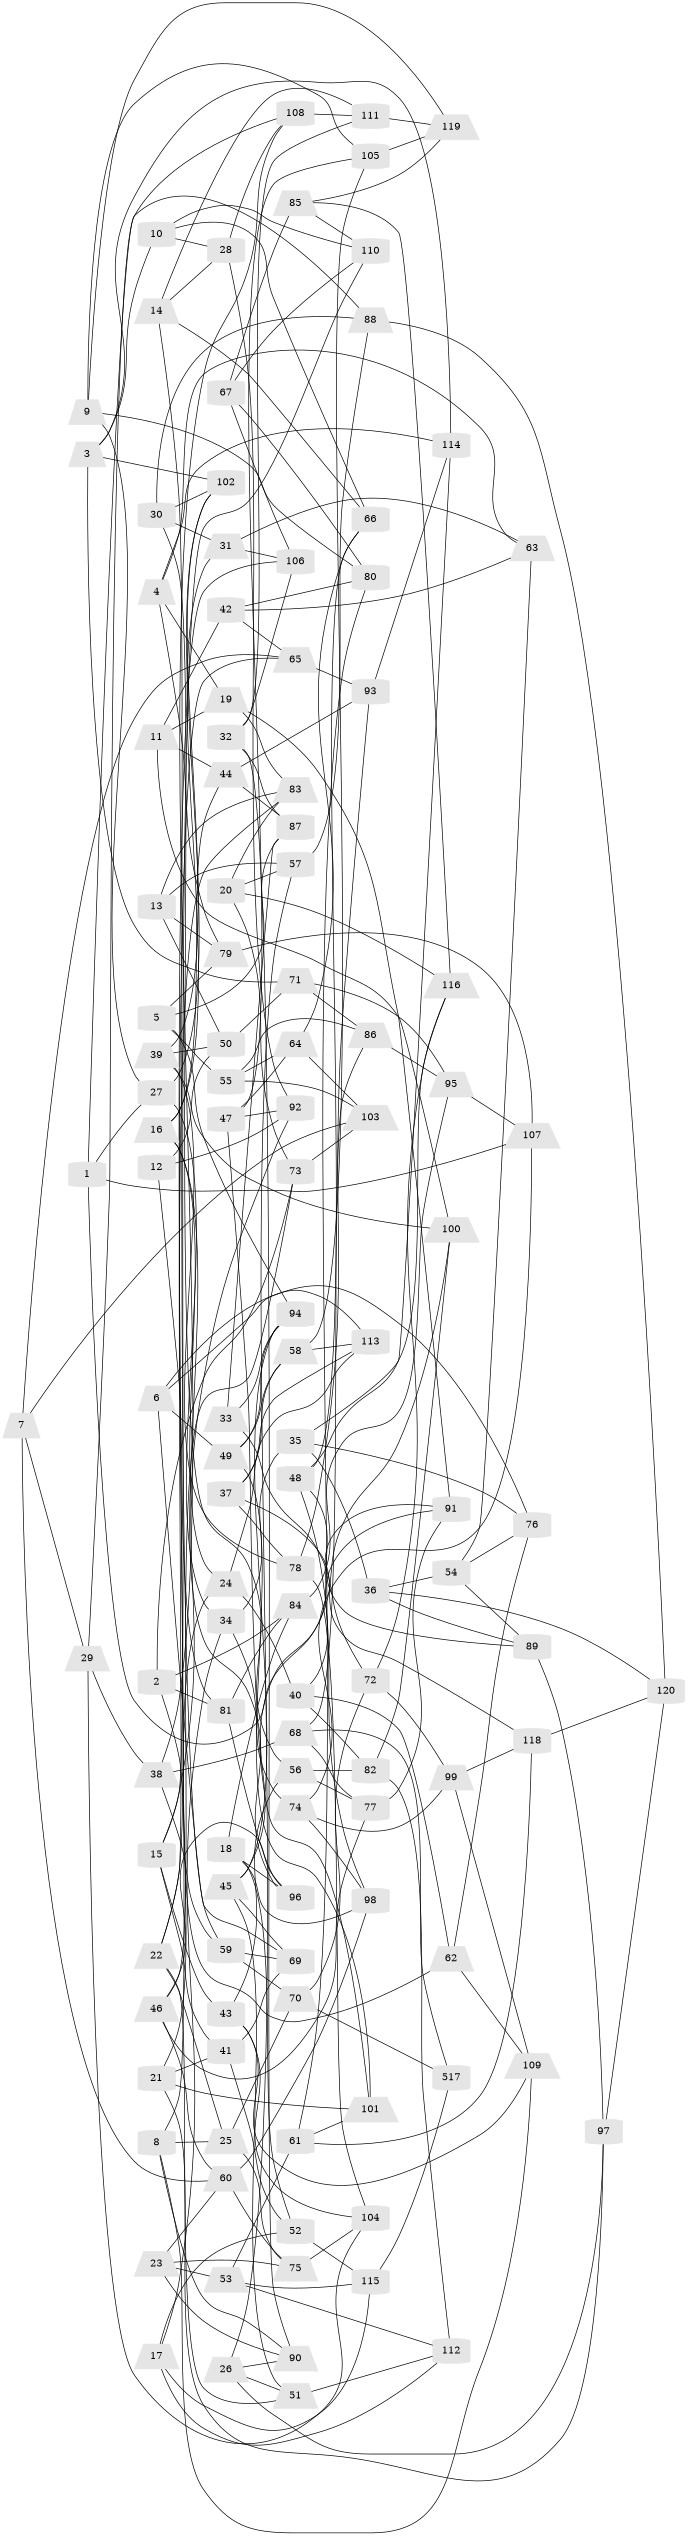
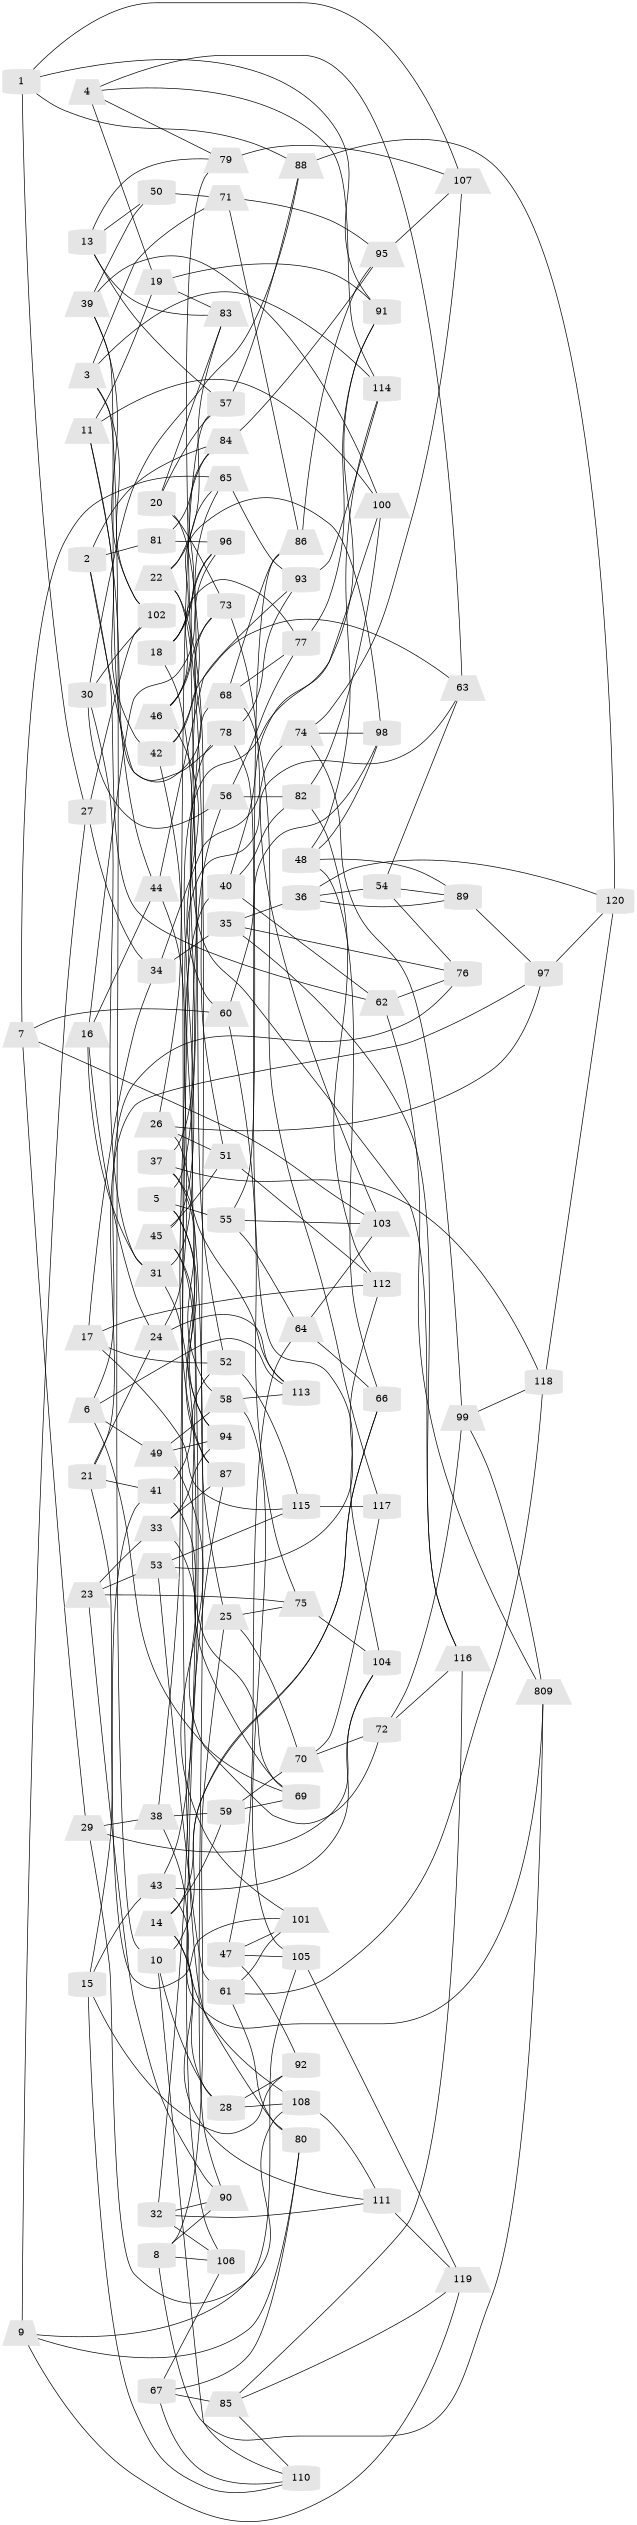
  graph {
    rankdir=LR
    node [color=gray90 shape=cylinder style=filled]
    1
    27
    88 [shape=trapezium]
    91
    107 [shape=trapezium]
    102
    34
    120
    62 [shape=trapezium]
    2
    73
    81
    84 [shape=trapezium]
    76
-   109 [shape=trapezium]
+   109 [shape=trapezium label=809]
    103 [shape=trapezium]
    96
    95 [shape=trapezium]
    3 [shape=trapezium]
    10
    71 [shape=trapezium]
    114
    28
    66
    110
    86 [shape=trapezium]
    4 [shape=trapezium]
    19 [shape=trapezium]
    63 [shape=trapezium]
    79 [shape=trapezium]
    83 [shape=trapezium]
    5
    55
    87
    94
    64 [shape=trapezium]
    6 [shape=trapezium]
    49 [shape=trapezium]
    69
    113
    101 [shape=trapezium]
    58 [shape=trapezium]
    7 [shape=trapezium]
    29 [shape=trapezium]
    60 [shape=trapezium]
    65 [shape=trapezium]
    108
    38 [shape=trapezium]
    104
    98
    75 [shape=trapezium]
    93
    25 [shape=trapezium]
    8
    90 [shape=trapezium]
    106
    70 [shape=trapezium]
    9 [shape=trapezium]
    80
    105
    119 [shape=trapezium]
    92
    11 [shape=trapezium]
    42
    44 [shape=trapezium]
    100 [shape=trapezium]
-   12
    50
    13
    57
    14 [shape=trapezium]
    59
    111
    15
    41
    43
    52
    56 [shape=trapezium]
    16 [shape=trapezium]
    24 [shape=trapezium]
    31 [shape=trapezium]
    40
    17 [shape=trapezium]
    112
    115
    35
    74 [shape=trapezium]
-   117 [label=517]
+   117
    18
    20
    116 [shape=trapezium]
    21
    97
    22 [shape=trapezium]
    51 [shape=trapezium]
    23 [shape=trapezium]
    33 [shape=trapezium]
    53 [shape=trapezium]
    72
    61
    82
    26 [shape=trapezium]
    68 [shape=trapezium]
    30
    77
    32
    99 [shape=trapezium]
    36
    54
    89
    37
    78
    118
    39 [shape=trapezium]
    45 [shape=trapezium]
    46 [shape=trapezium]
    47
    48
    67
    85 [shape=trapezium]
    1 -- 27
    1 -- 88
    1 -- 91
    1 -- 107
    27 -- 102
    27 -- 34
    88 -- 120
    34 -- 35
    34 -- 74
    62 -- 76
    62 -- 109
    2 -- 62
    2 -- 73
    2 -- 81
    2 -- 84
    73 -- 103
    81 -- 84
    81 -- 96
    84 -- 95
    95 -- 107
    3 -- 102
    3 -- 10
    3 -- 71
    3 -- 114
    10 -- 28
    10 -- 66
    10 -- 110
    71 -- 95
    71 -- 86
    28 -- 108
    28 -- 92
    86 -- 95
    4 -- 114
    4 -- 19
    4 -- 63
    4 -- 79
    19 -- 91
    19 -- 83
    79 -- 107
    5 -- 79
    5 -- 55
    5 -- 87
    5 -- 94
    55 -- 103
    55 -- 86
    55 -- 64
    64 -- 103
    64 -- 66
    6 -- 76
    6 -- 49
    6 -- 69
    6 -- 113
    49 -- 94
    49 -- 101
    49 -- 58
    58 -- 113
    58 -- 105
    7 -- 103
    7 -- 29
    7 -- 60
    7 -- 65
    29 -- 108
    29 -- 38
    29 -- 104
    60 -- 98
    60 -- 75
    65 -- 93
    108 -- 111
    38 -- 108
    38 -- 59
    38 -- 68
    75 -- 104
    93 -- 114
    25 -- 75
    25 -- 70
    8 -- 109
    8 -- 25
    8 -- 90
    8 -- 106
    70 -- 117
    70 -- 72
    9 -- 27
    9 -- 80
    9 -- 105
    9 -- 119
    105 -- 119
    11 -- 19
    11 -- 42
    11 -- 44
    11 -- 100
    42 -- 63
    42 -- 65
    42 -- 80
    44 -- 87
    44 -- 93
-   12 -- 81
-   12 -- 92
-   12 -- 50
    50 -- 71
    13 -- 79
    13 -- 83
    13 -- 50
    13 -- 57
    57 -- 88
    14 -- 28
    14 -- 66
    14 -- 59
    14 -- 111
    59 -- 69
    59 -- 70
    111 -- 119
    15 -- 110
    15 -- 92
    15 -- 41
    15 -- 43
    41 -- 69
    41 -- 52
    43 -- 109
    43 -- 104
    43 -- 56
    52 -- 115
    56 -- 82
    56 -- 77
    16 -- 96
    16 -- 44
    16 -- 24
    16 -- 31
    24 -- 113
    24 -- 40
    31 -- 63
    31 -- 106
    40 -- 91
    40 -- 62
    40 -- 82
    17 -- 34
    17 -- 52
    17 -- 112
    17 -- 115
    115 -- 117
    35 -- 76
    35 -- 116
    35 -- 36
    74 -- 107
    74 -- 98
    74 -- 99
    18 -- 84
    18 -- 96
    18 -- 98
    18 -- 52
    20 -- 73
    20 -- 83
    20 -- 57
    20 -- 116
    21 -- 101
    21 -- 41
    21 -- 24
    21 -- 97
    97 -- 120
    22 -- 83
    22 -- 65
    22 -- 25
    22 -- 51
    51 -- 112
    23 -- 75
    23 -- 90
-   23 -- 60
+   23 -- 33
    23 -- 53
    33 -- 87
    33 -- 94
    33 -- 72
    53 -- 112
    53 -- 115
    53 -- 61
    72 -- 116
    72 -- 99
    61 -- 101
    61 -- 80
    61 -- 118
    82 -- 100
    82 -- 112
    26 -- 90
    26 -- 57
    26 -- 97
    26 -- 51
    68 -- 86
    68 -- 117
    68 -- 77
    30 -- 88
    30 -- 102
    30 -- 56
    30 -- 31
    77 -- 91
    32 -- 87
    32 -- 90
    32 -- 106
    32 -- 111
    99 -- 109
    99 -- 118
    36 -- 120
    36 -- 54
    36 -- 89
    54 -- 76
    54 -- 63
    54 -- 89
    89 -- 97
    37 -- 113
    37 -- 58
    37 -- 78
    37 -- 118
    78 -- 104
    78 -- 93
    118 -- 120
    39 -- 102
    39 -- 100
    39 -- 50
    39 -- 78
    45 -- 94
    45 -- 69
    45 -- 100
    45 -- 51
    46 -- 73
    46 -- 96
    46 -- 60
    46 -- 77
    47 -- 64
    47 -- 101
    47 -- 105
    47 -- 92
    48 -- 114
    48 -- 66
    48 -- 98
    48 -- 89
    67 -- 110
    67 -- 106
    67 -- 80
    67 -- 85
    85 -- 110
    85 -- 119
    85 -- 116
  }
